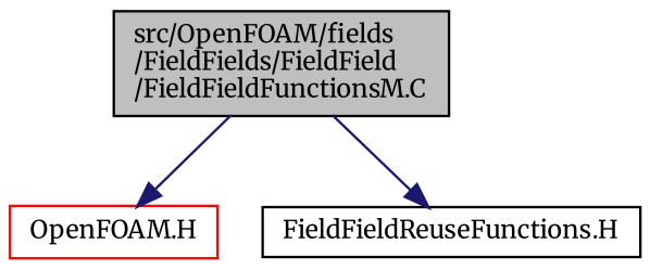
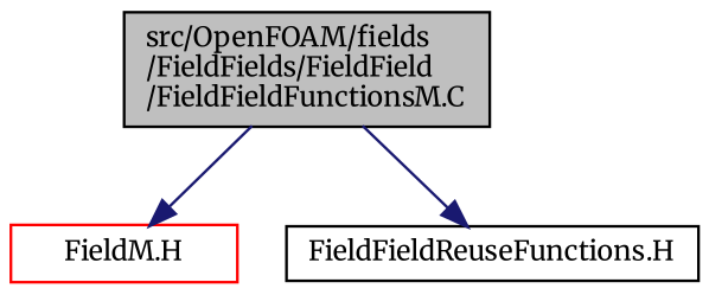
  digraph {
    fontname=Merriweather
    node [color=black fontname=Merriweather fontsize=10 shape=record]
    edge [color=midnightblue fontname=Merriweather fontsize=10 labelfontname=FreeSans labelfontsize=10 style=solid]
    n1 [fillcolor=grey75 fontcolor=black height=0.2 label="src/OpenFOAM/fields\l/FieldFields/FieldField\l/FieldFieldFunctionsM.C" style=filled width=0.4]
-   n2 [color=red height=0.2 label="OpenFOAM.H" width=0.4]
+   n2 [color=red height=0.2 label="FieldM.H" width=0.4]
    n3 [height=0.2 label="FieldFieldReuseFunctions.H" width=0.4]
    n1 -> n2
    n1 -> n3
  }
